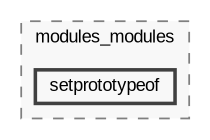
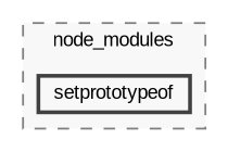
  digraph {
    compound=true
    rankdir=LR
    fontname="Liberation Sans"
    n1 [color=grey25 fillcolor="#f8f8f8" fontname="Liberation Sans" fontsize=10 height=0.2 label=setprototypeof shape=box style="filled,bold" width=0.4]
    subgraph cluster_1 {
      bgcolor="#f8f8f8"
      fontsize=10
-     label=modules_modules
+     label=node_modules
      pencolor=grey50
      style="filled,dashed"
      n1
    }
  }
